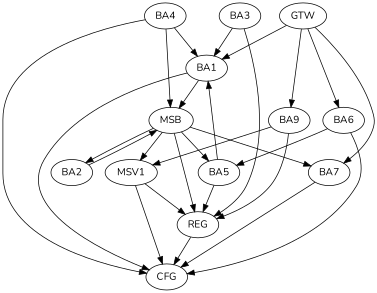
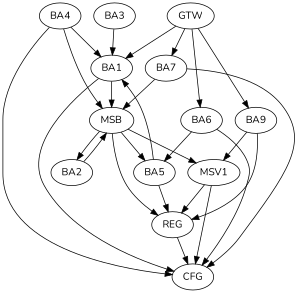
  strict digraph {
    fontname=Nunito
    node [fontname=Nunito]
    edge [fontname=Nunito]
    n1 [label=BA1]
    n2 [label=MSB]
    n3 [label=CFG]
    n4 [label=BA2]
    n5 [label=REG]
    n6 [label=BA5]
    n7 [label=MSV1]
    n8 [label=BA3]
    n9 [label=BA4]
    n10 [label=BA6]
    n11 [label=BA7]
    n12 [label=BA9]
    n13 [label=GTW]
    n1 -> n2
    n1 -> n3
    n2 -> n4
    n2 -> n5
    n2 -> n6
    n2 -> n7
    n4 -> n2
    n5 -> n3
    n6 -> n1
    n6 -> n5
    n7 -> n3
    n7 -> n5
    n8 -> n1
-   n8 -> n5
    n9 -> n1
    n9 -> n2
    n9 -> n3
    n10 -> n3
    n10 -> n6
-   n2 -> n11
+   n11 -> n2
    n11 -> n3
    n12 -> n5
    n12 -> n7
    n13 -> n1
    n13 -> n10
    n13 -> n11
    n13 -> n12
  }
